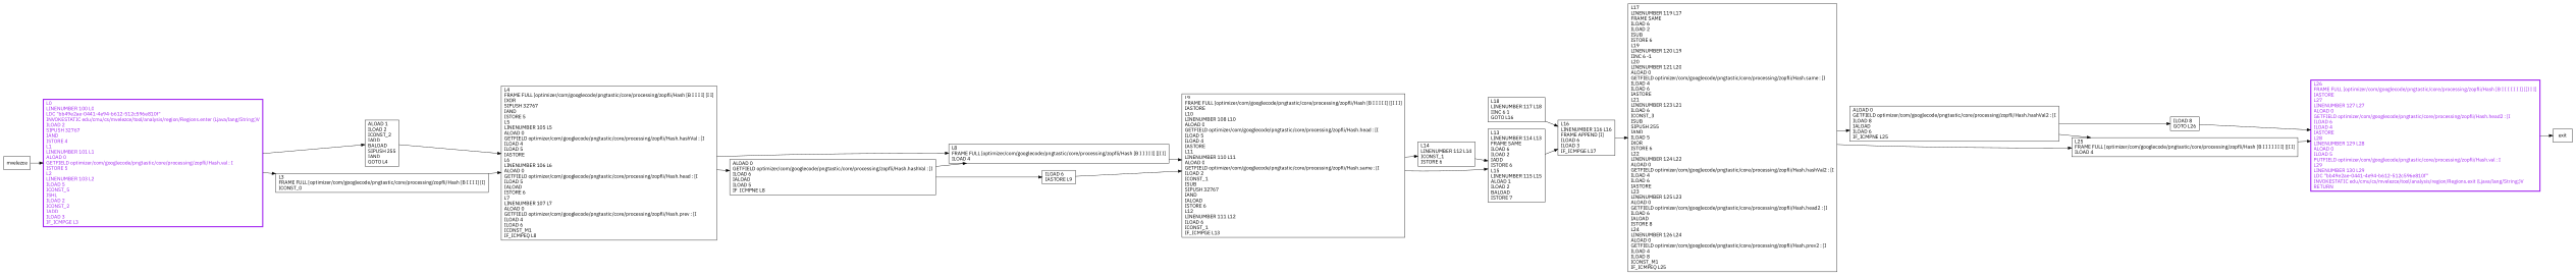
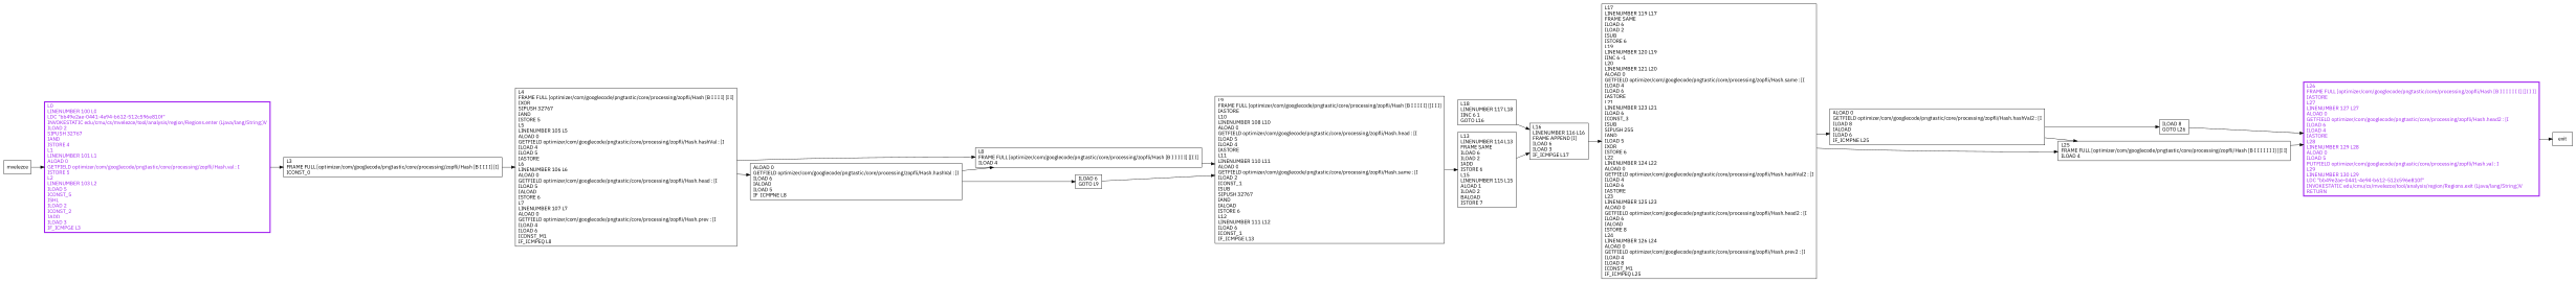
  digraph {
    fontname="IBM Plex Sans"
    rankdir=LR
    node [fontname="IBM Plex Sans" shape=record]
    edge [fontname="IBM Plex Sans"]
    n1 [label="L8\lFRAME FULL [optimizer/com/googlecode/pngtastic/core/processing/zopfli/Hash [B I I I I I] [[I I]\lILOAD 4\l"]
    n2 [label="L9\lFRAME FULL [optimizer/com/googlecode/pngtastic/core/processing/zopfli/Hash [B I I I I I] [[I I I]\lIASTORE\lL10\lLINENUMBER 108 L10\lALOAD 0\lGETFIELD optimizer/com/googlecode/pngtastic/core/processing/zopfli/Hash.head : [I\lILOAD 5\lILOAD 4\lIASTORE\lL11\lLINENUMBER 110 L11\lALOAD 0\lGETFIELD optimizer/com/googlecode/pngtastic/core/processing/zopfli/Hash.same : [I\lILOAD 2\lICONST_1\lISUB\lSIPUSH 32767\lIAND\lIALOAD\lISTORE 6\lL12\lLINENUMBER 111 L12\lILOAD 6\lICONST_1\lIF_ICMPGE L13\l"]
-   n3 [label="L14\lLINENUMBER 112 L14\lICONST_1\lISTORE 6\l"]
    n4 [label="L13\lLINENUMBER 114 L13\lFRAME SAME\lILOAD 6\lILOAD 2\lIADD\lISTORE 6\lL15\lLINENUMBER 115 L15\lALOAD 1\lILOAD 2\lBALOAD\lISTORE 7\l"]
    n5 [label="L16\lLINENUMBER 116 L16\lFRAME APPEND [I]\lILOAD 6\lILOAD 3\lIF_ICMPGE L17\l"]
    n6 [label="L18\lLINENUMBER 117 L18\lIINC 6 1\lGOTO L16\l"]
    n7 [label="L17\lLINENUMBER 119 L17\lFRAME SAME\lILOAD 6\lILOAD 2\lISUB\lISTORE 6\lL19\lLINENUMBER 120 L19\lIINC 6 -1\lL20\lLINENUMBER 121 L20\lALOAD 0\lGETFIELD optimizer/com/googlecode/pngtastic/core/processing/zopfli/Hash.same : [I\lILOAD 4\lILOAD 6\lIASTORE\lL21\lLINENUMBER 123 L21\lILOAD 6\lICONST_3\lISUB\lSIPUSH 255\lIAND\lILOAD 5\lIXOR\lISTORE 6\lL22\lLINENUMBER 124 L22\lALOAD 0\lGETFIELD optimizer/com/googlecode/pngtastic/core/processing/zopfli/Hash.hashVal2 : [I\lILOAD 4\lILOAD 6\lIASTORE\lL23\lLINENUMBER 125 L23\lALOAD 0\lGETFIELD optimizer/com/googlecode/pngtastic/core/processing/zopfli/Hash.head2 : [I\lILOAD 6\lIALOAD\lISTORE 8\lL24\lLINENUMBER 126 L24\lALOAD 0\lGETFIELD optimizer/com/googlecode/pngtastic/core/processing/zopfli/Hash.prev2 : [I\lILOAD 4\lILOAD 8\lICONST_M1\lIF_ICMPEQ L25\l"]
-   n8 [label="ILOAD 6\lIASTORE L9\l"]
+   n8 [label="ILOAD 6\lGOTO L9\l"]
    n9 [label="ILOAD 8\lGOTO L26\l"]
    n10 [color=purple fontcolor=purple label="L26\lFRAME FULL [optimizer/com/googlecode/pngtastic/core/processing/zopfli/Hash [B I I I I I I I] [[I I I]\lIASTORE\lL27\lLINENUMBER 127 L27\lALOAD 0\lGETFIELD optimizer/com/googlecode/pngtastic/core/processing/zopfli/Hash.head2 : [I\lILOAD 6\lILOAD 4\lIASTORE\lL28\lLINENUMBER 129 L28\lALOAD 0\lILOAD 5\lPUTFIELD optimizer/com/googlecode/pngtastic/core/processing/zopfli/Hash.val : I\lL29\lLINENUMBER 130 L29\lLDC \"bb49e2ae-0441-4e94-b612-512c596e810f\"\lINVOKESTATIC edu/cmu/cs/mvelezce/tool/analysis/region/Regions.exit (Ljava/lang/String;)V\lRETURN\l" penwidth=3]
    exit
    n12 [label="ALOAD 0\lGETFIELD optimizer/com/googlecode/pngtastic/core/processing/zopfli/Hash.hashVal2 : [I\lILOAD 8\lIALOAD\lILOAD 6\lIF_ICMPNE L25\l"]
    n13 [label="L25\lFRAME FULL [optimizer/com/googlecode/pngtastic/core/processing/zopfli/Hash [B I I I I I I I] [[I I]\lILOAD 4\l"]
-   n14 [label="ALOAD 1\lILOAD 2\lICONST_2\lIADD\lBALOAD\lSIPUSH 255\lIAND\lGOTO L4\l"]
    n15 [label="L4\lFRAME FULL [optimizer/com/googlecode/pngtastic/core/processing/zopfli/Hash [B I I I I] [I I]\lIXOR\lSIPUSH 32767\lIAND\lISTORE 5\lL5\lLINENUMBER 105 L5\lALOAD 0\lGETFIELD optimizer/com/googlecode/pngtastic/core/processing/zopfli/Hash.hashVal : [I\lILOAD 4\lILOAD 5\lIASTORE\lL6\lLINENUMBER 106 L6\lALOAD 0\lGETFIELD optimizer/com/googlecode/pngtastic/core/processing/zopfli/Hash.head : [I\lILOAD 5\lIALOAD\lISTORE 6\lL7\lLINENUMBER 107 L7\lALOAD 0\lGETFIELD optimizer/com/googlecode/pngtastic/core/processing/zopfli/Hash.prev : [I\lILOAD 4\lILOAD 6\lICONST_M1\lIF_ICMPEQ L8\l"]
    n16 [label="ALOAD 0\lGETFIELD optimizer/com/googlecode/pngtastic/core/processing/zopfli/Hash.hashVal : [I\lILOAD 6\lIALOAD\lILOAD 5\lIF_ICMPNE L8\l"]
    n17 [color=purple fontcolor=purple label="L0\lLINENUMBER 100 L0\lLDC \"bb49e2ae-0441-4e94-b612-512c596e810f\"\lINVOKESTATIC edu/cmu/cs/mvelezce/tool/analysis/region/Regions.enter (Ljava/lang/String;)V\lILOAD 2\lSIPUSH 32767\lIAND\lISTORE 4\lL1\lLINENUMBER 101 L1\lALOAD 0\lGETFIELD optimizer/com/googlecode/pngtastic/core/processing/zopfli/Hash.val : I\lISTORE 5\lL2\lLINENUMBER 103 L2\lILOAD 5\lICONST_5\lISHL\lILOAD 2\lICONST_2\lIADD\lILOAD 3\lIF_ICMPGE L3\l" penwidth=3]
    n18 [label="L3\lFRAME FULL [optimizer/com/googlecode/pngtastic/core/processing/zopfli/Hash [B I I I I] [I]\lICONST_0\l"]
    n19 [label=mvelezce]
    n1 -> n2
-   n2 -> n3
    n2 -> n4
-   n3 -> n4
    n4 -> n5
    n5 -> n7
    n6 -> n5
    n7 -> n12
    n7 -> n13
    n8 -> n2
    n9 -> n10
    n10 -> exit
    n12 -> n9
    n12 -> n13
    n13 -> n10
-   n14 -> n15
    n15 -> n1
    n15 -> n16
    n16 -> n1
    n16 -> n8
-   n17 -> n14
    n17 -> n18
    n18 -> n15
    n19 -> n17
  }
